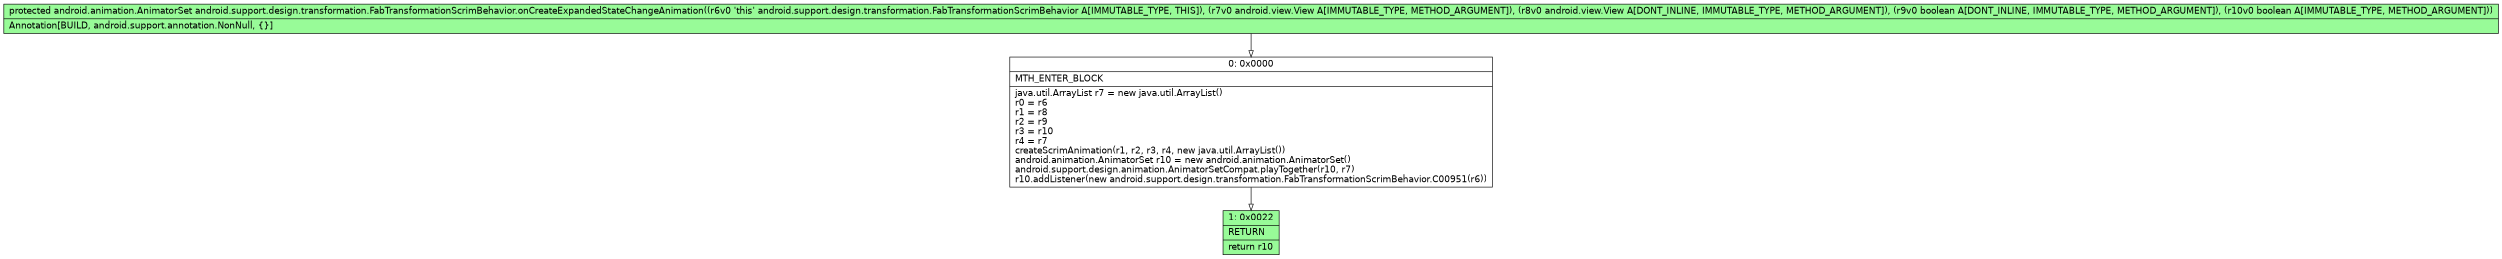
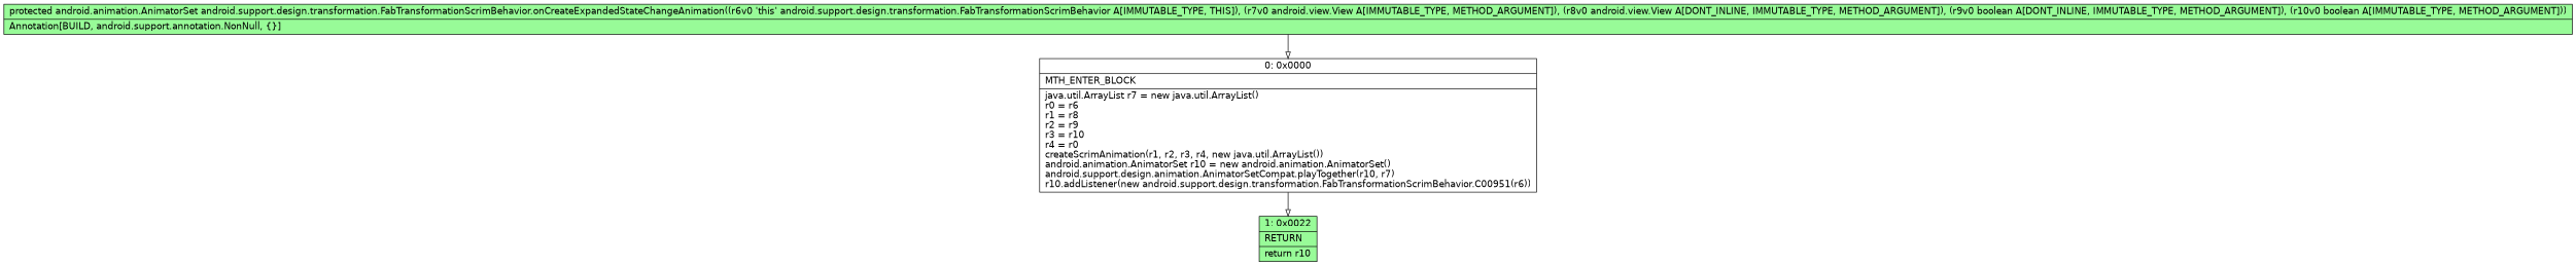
  digraph {
    fontname="DejaVu Sans"
    node [shape=record style=filled fillcolor=palegreen fontname="DejaVu Sans"]
    edge [arrowhead=onormal fontname="DejaVu Sans"]
-   n1 [label="{0\:\ 0x0000|MTH_ENTER_BLOCK\l|java.util.ArrayList r7 = new java.util.ArrayList()\lr0 = r6\lr1 = r8\lr2 = r9\lr3 = r10\lr4 = r7\lcreateScrimAnimation(r1, r2, r3, r4, new java.util.ArrayList())\landroid.animation.AnimatorSet r10 = new android.animation.AnimatorSet()\landroid.support.design.animation.AnimatorSetCompat.playTogether(r10, r7)\lr10.addListener(new android.support.design.transformation.FabTransformationScrimBehavior.C00951(r6))\l}" fillcolor=white]
+   n1 [label="{0\:\ 0x0000|MTH_ENTER_BLOCK\l|java.util.ArrayList r7 = new java.util.ArrayList()\lr0 = r6\lr1 = r8\lr2 = r9\lr3 = r10\lr4 = r0\lcreateScrimAnimation(r1, r2, r3, r4, new java.util.ArrayList())\landroid.animation.AnimatorSet r10 = new android.animation.AnimatorSet()\landroid.support.design.animation.AnimatorSetCompat.playTogether(r10, r7)\lr10.addListener(new android.support.design.transformation.FabTransformationScrimBehavior.C00951(r6))\l}" fillcolor=white]
    n2 [label="{1\:\ 0x0022|RETURN\l|return r10\l}"]
    n3 [label="{protected android.animation.AnimatorSet android.support.design.transformation.FabTransformationScrimBehavior.onCreateExpandedStateChangeAnimation((r6v0 'this' android.support.design.transformation.FabTransformationScrimBehavior A[IMMUTABLE_TYPE, THIS]), (r7v0 android.view.View A[IMMUTABLE_TYPE, METHOD_ARGUMENT]), (r8v0 android.view.View A[DONT_INLINE, IMMUTABLE_TYPE, METHOD_ARGUMENT]), (r9v0 boolean A[DONT_INLINE, IMMUTABLE_TYPE, METHOD_ARGUMENT]), (r10v0 boolean A[IMMUTABLE_TYPE, METHOD_ARGUMENT]))  | Annotation[BUILD, android.support.annotation.NonNull, \{\}]\l}"]
    n1 -> n2
    n3 -> n1
  }
